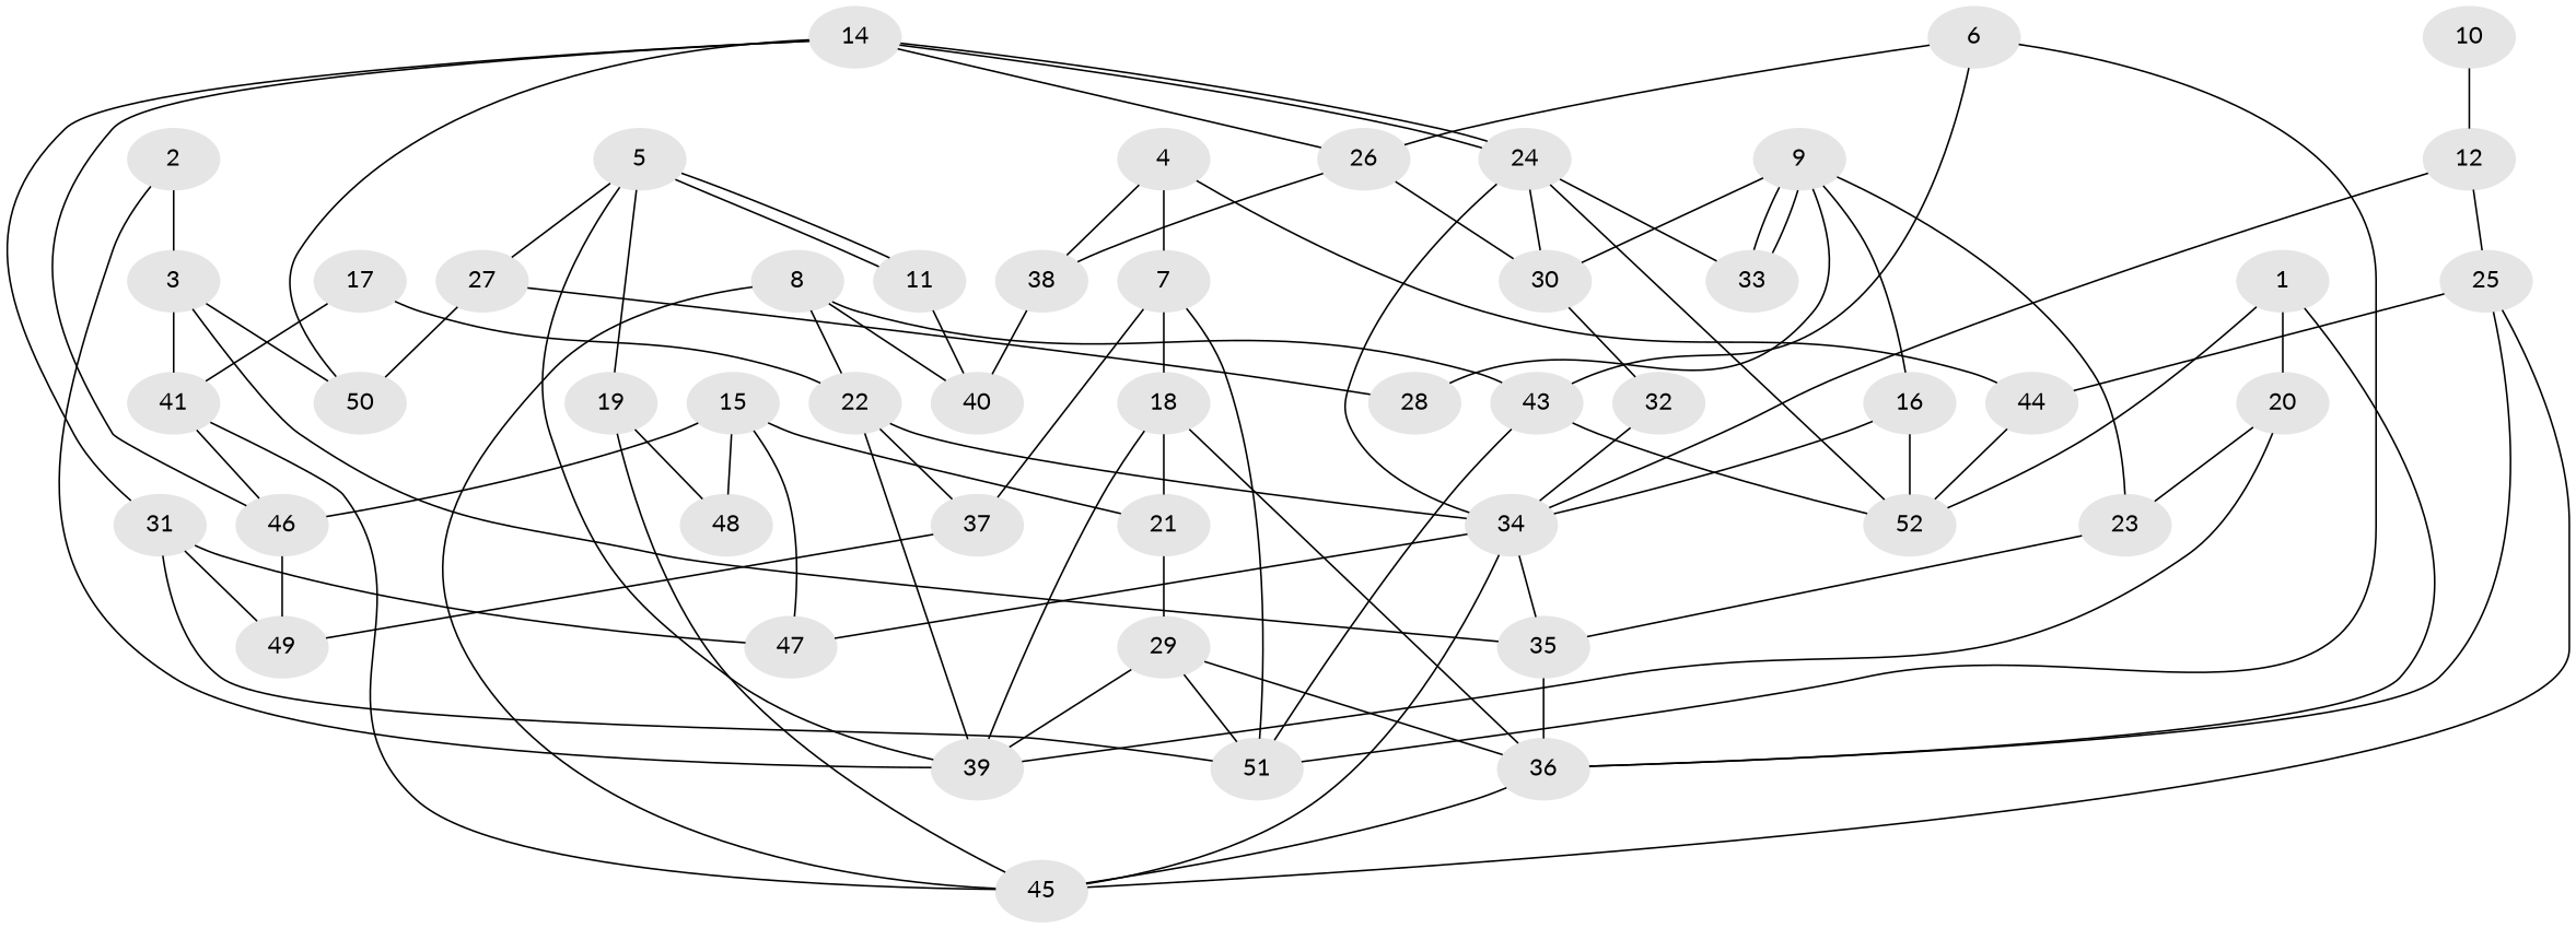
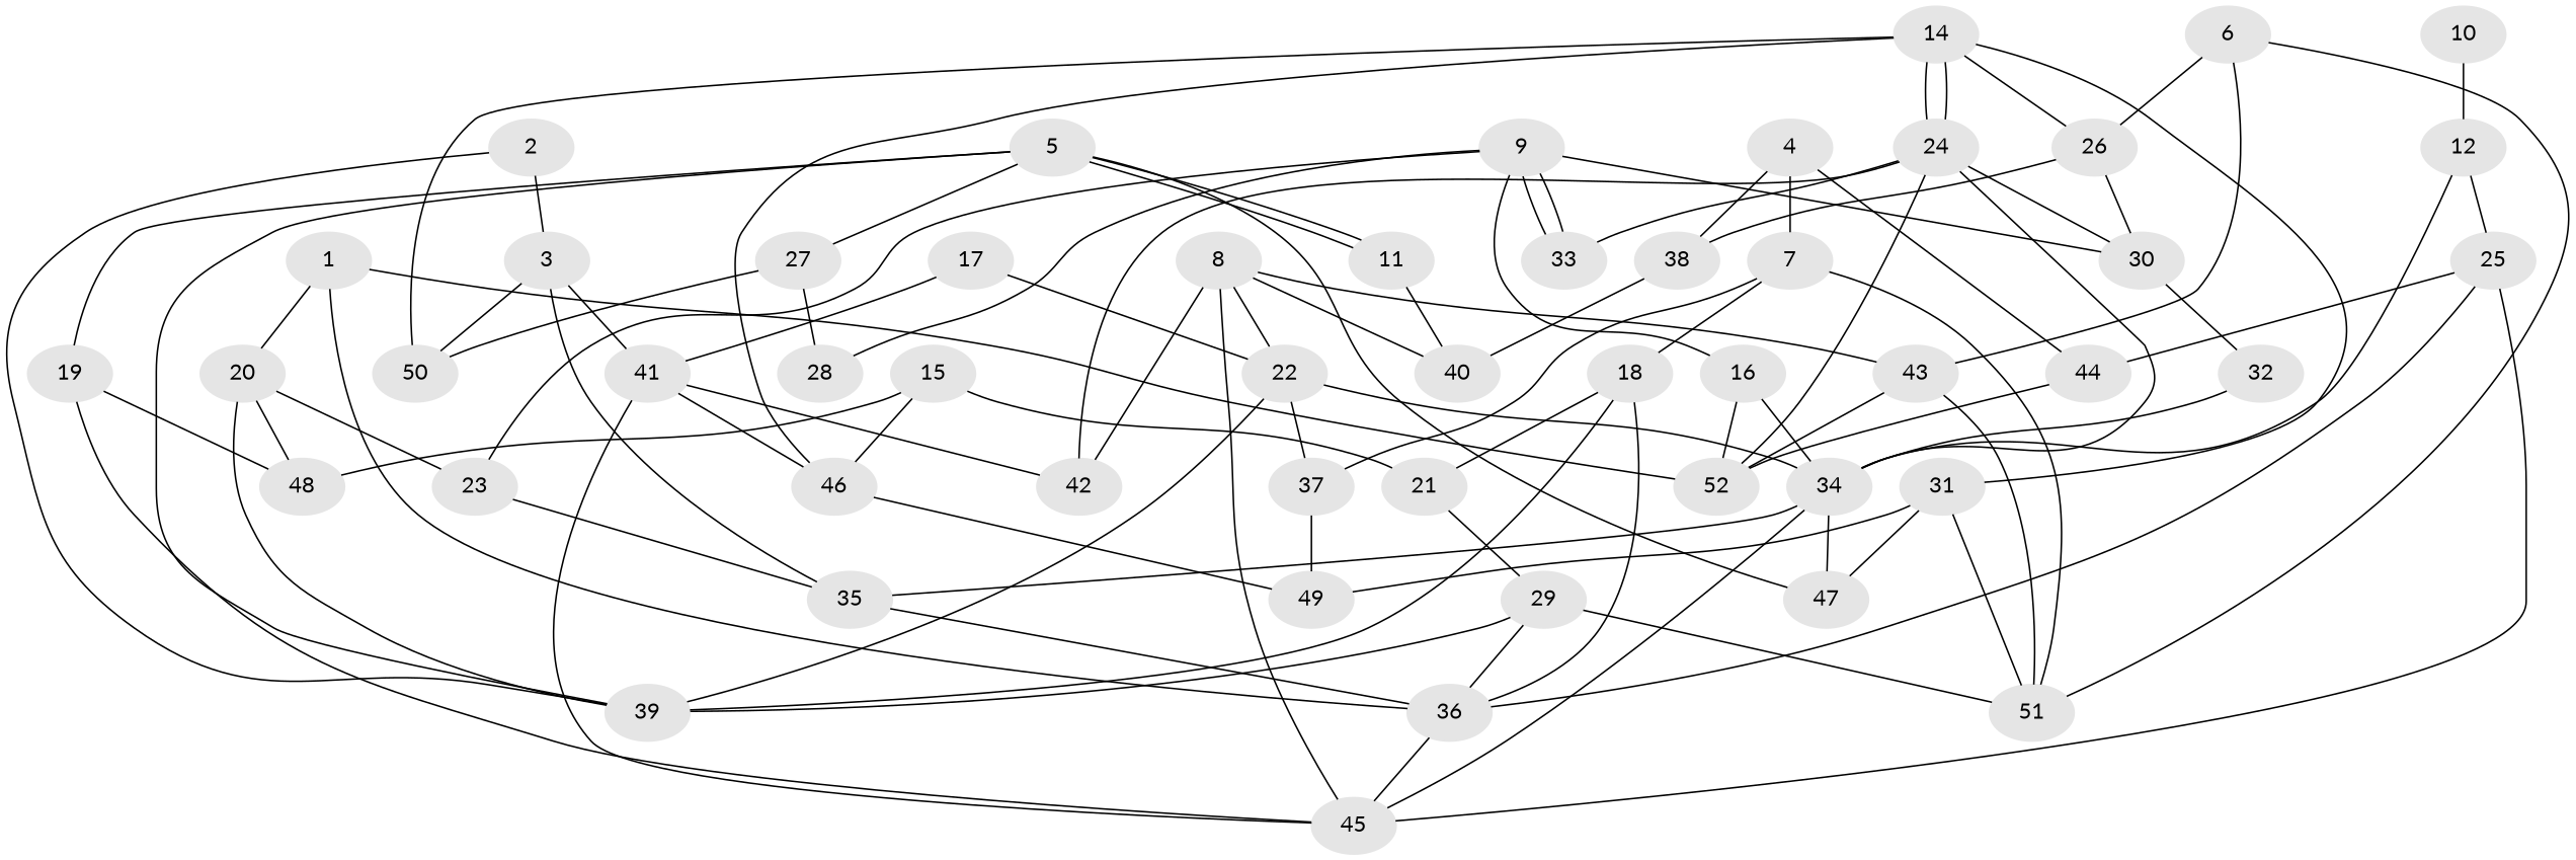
  graph {
    fontname=Lato
    node [color=gray90 fontname=Lato style=filled]
    edge [fontname=Lato]
    1
    20
    36
    52
    39
    23
    48
    45
    2
    3
    35
    41
    50
    16
    34
+   42
    46
    4
    7
    38
    44
    51
    18
    37
    40
    5
    11
    19
    27
    47
    28
    6
    26
    43
    30
    21
    49
    8
    22
    9
    33
    32
    10
    12
    25
    14
    24
    31
    15
    29
    17
    1 -- 20
    1 -- 36
    1 -- 52
    20 -- 39
    20 -- 23
+   20 -- 48
    36 -- 45
    23 -- 35
    2 -- 39
    2 -- 3
    3 -- 35
    3 -- 41
    3 -- 50
    35 -- 36
    41 -- 45
+   41 -- 42
    41 -- 46
    16 -- 52
    16 -- 34
    34 -- 45
    34 -- 35
    34 -- 47
    46 -- 49
    4 -- 7
    4 -- 38
    4 -- 44
    7 -- 51
    7 -- 18
    7 -- 37
    38 -- 40
    44 -- 52
    18 -- 36
    18 -- 39
    18 -- 21
    37 -- 49
    5 -- 39
    5 -- 11
    5 -- 11
    5 -- 19
    5 -- 27
-   15 -- 47
+   5 -- 47
    11 -- 40
    19 -- 48
    19 -- 45
    27 -- 50
    27 -- 28
    6 -- 51
    6 -- 26
    6 -- 43
    26 -- 38
    26 -- 30
    43 -- 52
    43 -- 51
    30 -- 32
    21 -- 29
    8 -- 45
+   8 -- 42
    8 -- 40
    8 -- 43
    8 -- 22
    22 -- 39
    22 -- 34
    22 -- 37
    9 -- 23
    9 -- 16
    9 -- 28
    9 -- 30
    9 -- 33
    9 -- 33
    32 -- 34
    10 -- 12
    12 -- 34
    12 -- 25
    25 -- 36
    25 -- 45
    25 -- 44
    14 -- 50
    14 -- 46
    14 -- 26
    14 -- 24
    14 -- 24
    14 -- 31
    24 -- 52
    24 -- 34
+   24 -- 42
    24 -- 30
    24 -- 33
    31 -- 51
    31 -- 47
    31 -- 49
    15 -- 48
    15 -- 46
    15 -- 21
    29 -- 36
    29 -- 39
    29 -- 51
    17 -- 41
    17 -- 22
  }
